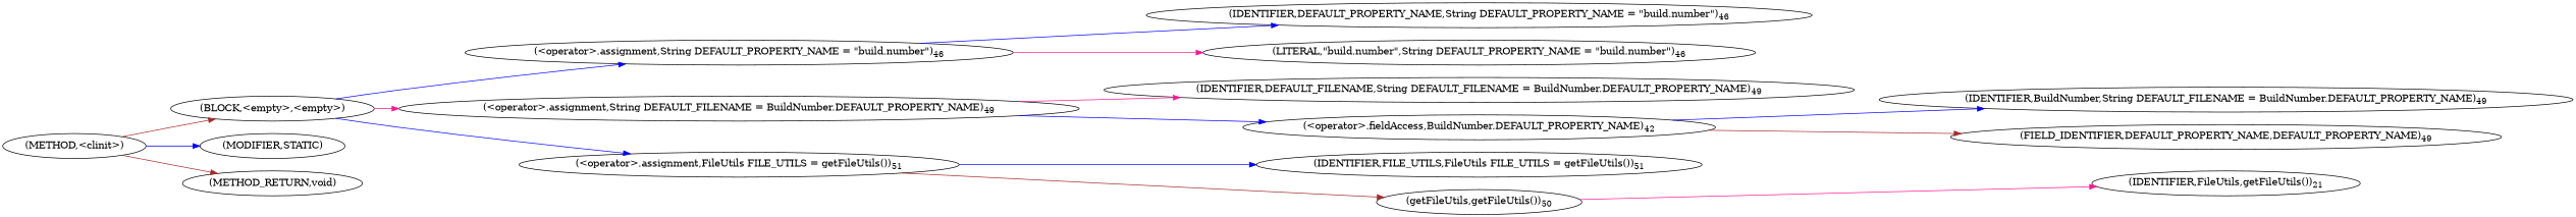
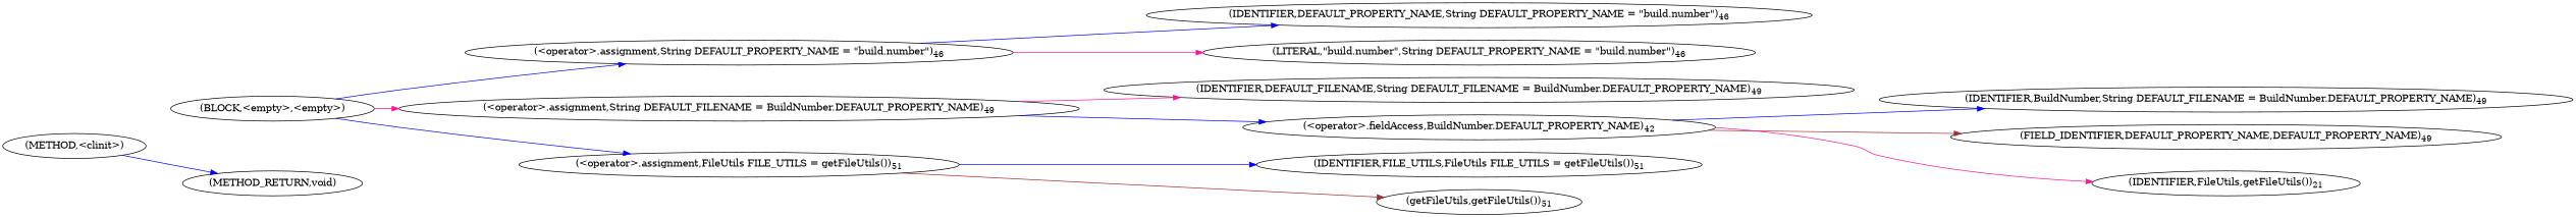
  digraph {
    rankdir=LR
    edge [color=blue]
    n1 [label=<(METHOD,&lt;clinit&gt;)>]
    n2 [label=<(BLOCK,&lt;empty&gt;,&lt;empty&gt;)>]
-   n3 [label=<(MODIFIER,STATIC)>]
    n4 [label=<(METHOD_RETURN,void)>]
    n5 [label=<(&lt;operator&gt;.assignment,String DEFAULT_PROPERTY_NAME = &quot;build.number&quot;)<SUB>46</SUB>>]
    n6 [label=<(&lt;operator&gt;.assignment,String DEFAULT_FILENAME = BuildNumber.DEFAULT_PROPERTY_NAME)<SUB>49</SUB>>]
    n7 [label=<(&lt;operator&gt;.assignment,FileUtils FILE_UTILS = getFileUtils())<SUB>51</SUB>>]
    n8 [label=<(IDENTIFIER,DEFAULT_PROPERTY_NAME,String DEFAULT_PROPERTY_NAME = &quot;build.number&quot;)<SUB>46</SUB>>]
    n9 [label=<(LITERAL,&quot;build.number&quot;,String DEFAULT_PROPERTY_NAME = &quot;build.number&quot;)<SUB>46</SUB>>]
    n10 [label=<(IDENTIFIER,DEFAULT_FILENAME,String DEFAULT_FILENAME = BuildNumber.DEFAULT_PROPERTY_NAME)<SUB>49</SUB>>]
    n11 [label=<(&lt;operator&gt;.fieldAccess,BuildNumber.DEFAULT_PROPERTY_NAME)<SUB>42</SUB>>]
    n12 [label=<(IDENTIFIER,FILE_UTILS,FileUtils FILE_UTILS = getFileUtils())<SUB>51</SUB>>]
-   n13 [label=<(getFileUtils,getFileUtils())<SUB>50</SUB>>]
+   n13 [label=<(getFileUtils,getFileUtils())<SUB>51</SUB>>]
    n14 [label=<(IDENTIFIER,BuildNumber,String DEFAULT_FILENAME = BuildNumber.DEFAULT_PROPERTY_NAME)<SUB>49</SUB>>]
    n15 [label=<(FIELD_IDENTIFIER,DEFAULT_PROPERTY_NAME,DEFAULT_PROPERTY_NAME)<SUB>49</SUB>>]
    n16 [label=<(IDENTIFIER,FileUtils,getFileUtils())<SUB>21</SUB>>]
-   n1 -> n2 [color=brown]
-   n1 -> n3
-   n1 -> n4 [color=brown]
+   n1 -> n4
    n2 -> n5
    n2 -> n6 [color=deeppink]
    n2 -> n7
    n5 -> n8
    n5 -> n9 [color=deeppink]
    n6 -> n10 [color=deeppink]
    n6 -> n11
    n7 -> n12
    n7 -> n13 [color=brown]
    n11 -> n14
    n11 -> n15 [color=brown]
-   n13 -> n16 [color=deeppink]
+   n11 -> n16 [color=deeppink]
  }
